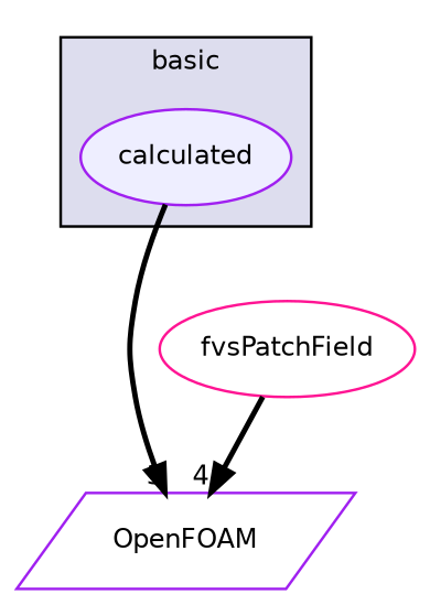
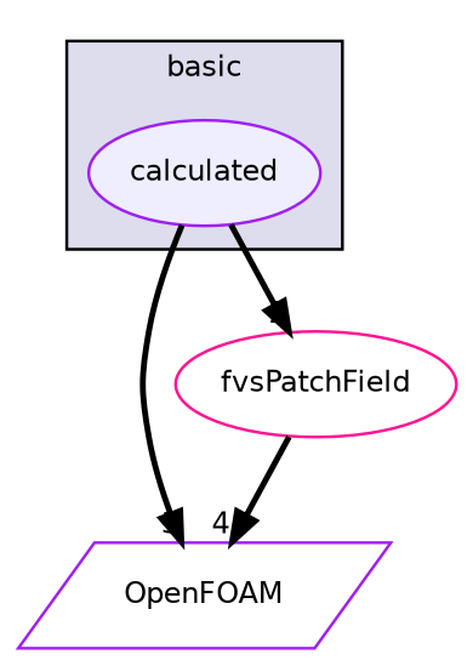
  digraph {
    compound=true
    node [color=purple fontname=Helvetica fontsize=10 shape=ellipse]
    edge [labeldistance=1.5 labelfontname=Helvetica labelfontsize=10 style=bold]
    n1 [fillcolor="#eeeeff" label=calculated pencolor=black style=filled]
    n2 [label=OpenFOAM shape=parallelogram]
    n3 [color=deeppink label=fvsPatchField]
    subgraph cluster_1 {
      bgcolor="#ddddee"
      fontname=Helvetica
      fontsize=10
      label=basic
      pencolor=black
      n1
    }
    n1 -> n2 [headlabel=3]
+   n1 -> n3 [headlabel=2]
    n3 -> n2 [headlabel=4]
  }
